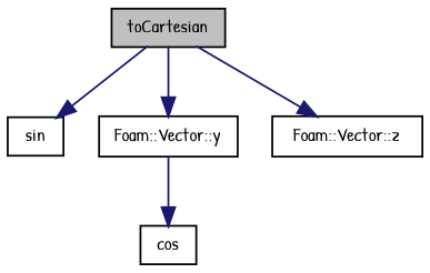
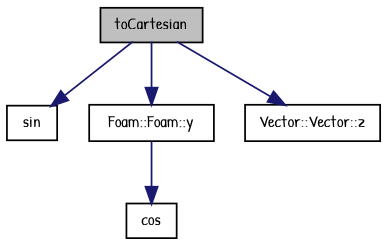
  digraph {
    fontname="Patrick Hand"
    rankdir=TB
    node [color=black fontname="Patrick Hand" fontsize=10 shape=record]
    edge [color=midnightblue fontname="Patrick Hand" fontsize=10 labelfontname=Helvetica labelfontsize=10 style=solid]
    n1 [fillcolor=grey75 fontcolor=black height=0.2 label=toCartesian style=filled width=0.4]
    n2 [height=0.2 label=sin width=0.4]
-   n3 [height=0.2 label="Foam::Vector::y" width=0.4]
-   n4 [height=0.2 label="Foam::Vector::z" width=0.4]
+   n3 [height=0.2 label="Foam::Foam::y" width=0.4]
+   n4 [height=0.2 label="Vector::Vector::z" width=0.4]
    n5 [height=0.2 label=cos width=0.4]
    n1 -> n2
    n1 -> n3
    n1 -> n4
    n3 -> n5
  }
